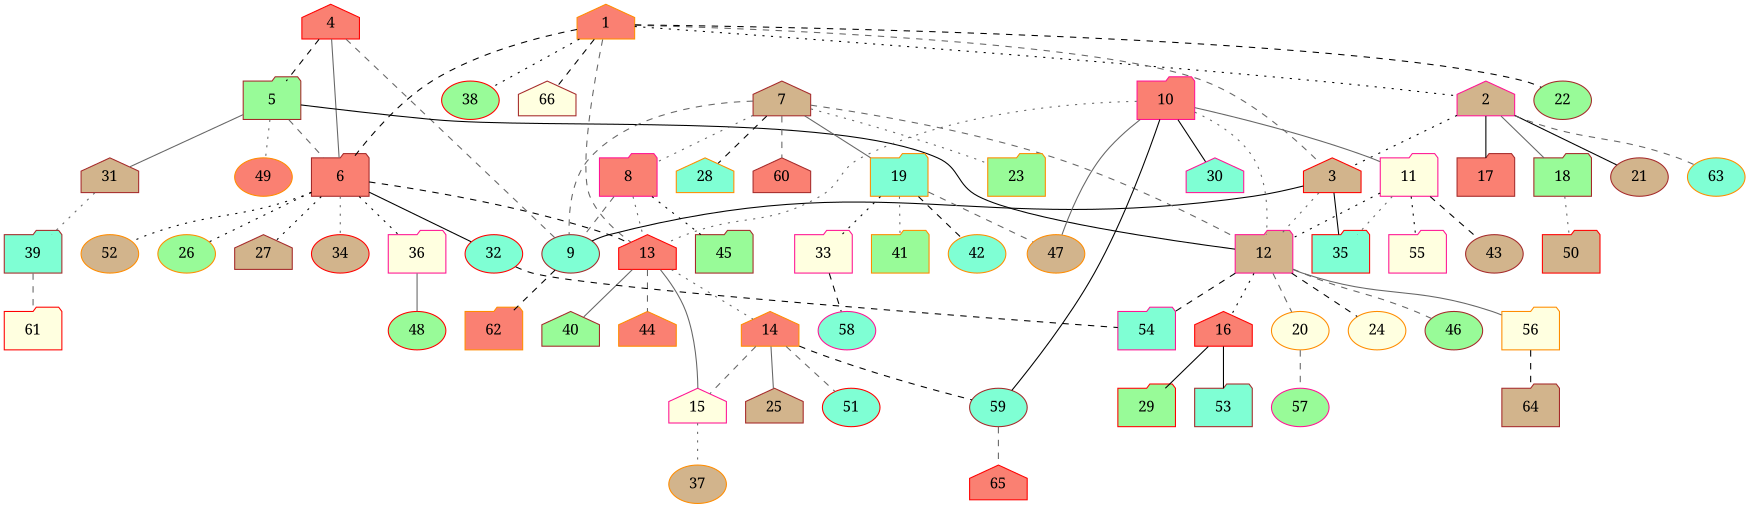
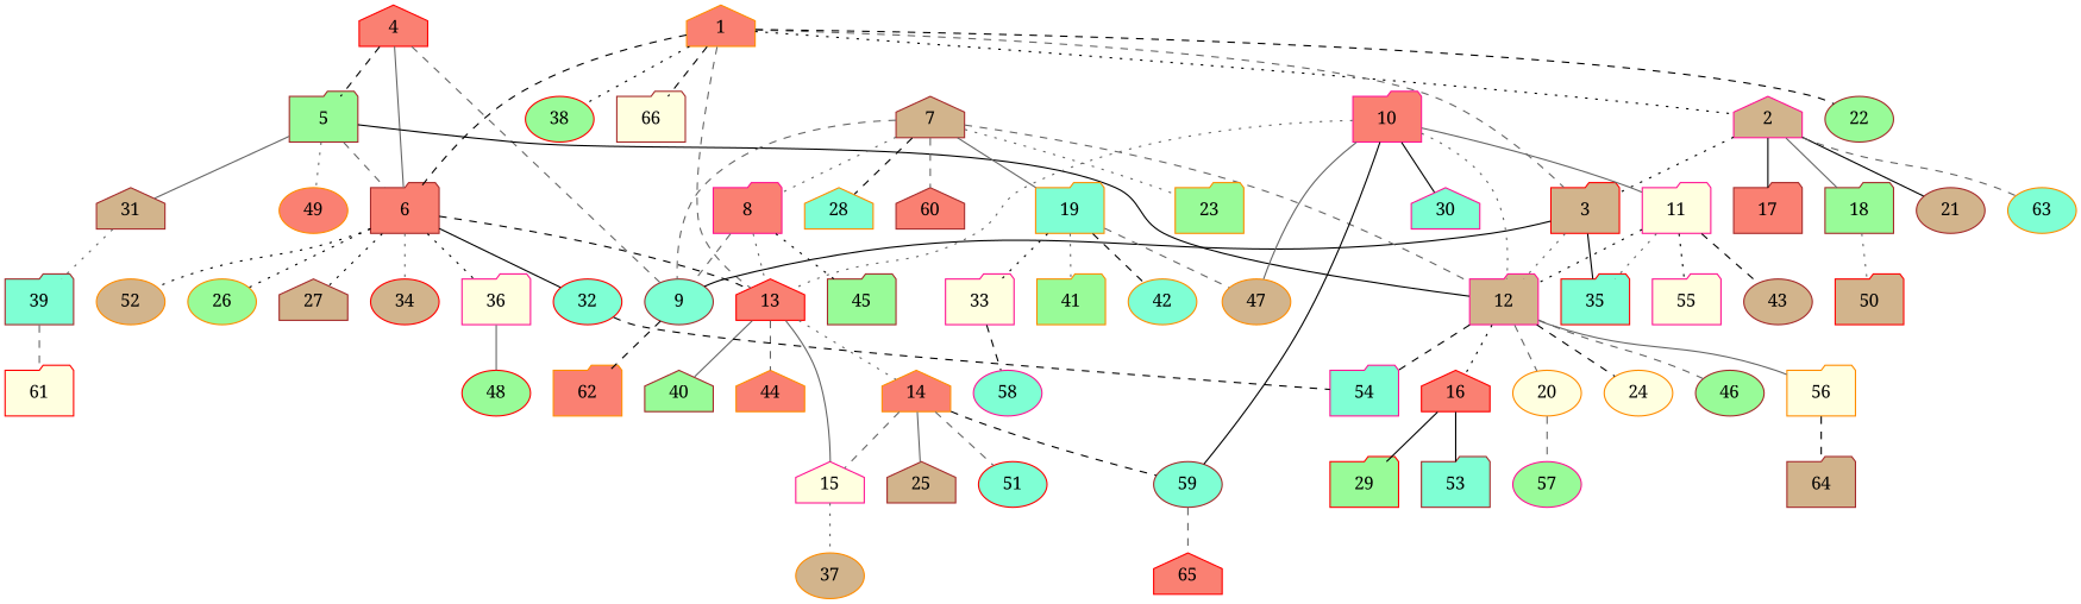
  graph {
    fontname="Noto Serif"
    node [color=brown fillcolor=tan fontname="Noto Serif" shape=folder style=filled]
    edge [color=gray40 fontname="Noto Serif" style=dashed]
    1 [color=darkorange fillcolor=salmon shape=house]
    2 [color=deeppink shape=house]
-   3 [color=red shape=house]
+   3 [color=red]
    6 [fillcolor=salmon]
    13 [color=red fillcolor=salmon shape=house]
    22 [fillcolor=palegreen shape=ellipse]
    38 [color=red fillcolor=palegreen shape=ellipse]
-   66 [fillcolor=lightyellow shape=house]
+   66 [fillcolor=lightyellow]
    17 [fillcolor=salmon]
    18 [fillcolor=palegreen]
    21 [shape=ellipse]
    63 [color=darkorange fillcolor=aquamarine shape=ellipse]
    9 [fillcolor=aquamarine shape=ellipse]
    12 [color=deeppink]
    35 [color=red fillcolor=aquamarine]
    26 [color=darkorange fillcolor=palegreen shape=ellipse]
    27 [shape=house]
    32 [color=red fillcolor=aquamarine shape=ellipse]
    34 [color=red shape=ellipse]
    36 [color=deeppink fillcolor=lightyellow]
    52 [color=darkorange shape=ellipse]
    14 [color=darkorange fillcolor=salmon shape=house]
    15 [color=deeppink fillcolor=lightyellow shape=house]
    40 [fillcolor=palegreen shape=house]
    44 [color=darkorange fillcolor=salmon shape=house]
    50 [color=red]
    45 [fillcolor=palegreen]
    62 [color=darkorange fillcolor=salmon]
    16 [color=red fillcolor=salmon shape=house]
    20 [color=darkorange fillcolor=lightyellow shape=ellipse]
    24 [color=darkorange fillcolor=lightyellow shape=ellipse]
    46 [fillcolor=palegreen shape=ellipse]
    54 [color=deeppink fillcolor=aquamarine]
    56 [color=darkorange fillcolor=lightyellow]
    4 [color=red fillcolor=salmon shape=house]
    5 [fillcolor=palegreen]
    31 [shape=house]
    49 [color=darkorange fillcolor=salmon shape=ellipse]
    39 [fillcolor=aquamarine]
    48 [color=red fillcolor=palegreen shape=ellipse]
    7 [shape=house]
    8 [color=deeppink fillcolor=salmon]
    19 [color=darkorange fillcolor=aquamarine]
    23 [color=darkorange fillcolor=palegreen]
    28 [color=darkorange fillcolor=aquamarine shape=house]
    60 [fillcolor=salmon shape=house]
    47 [color=darkorange shape=ellipse]
    33 [color=deeppink fillcolor=lightyellow]
    41 [color=darkorange fillcolor=palegreen]
    42 [color=darkorange fillcolor=aquamarine shape=ellipse]
    10 [color=deeppink fillcolor=salmon]
    11 [color=deeppink fillcolor=lightyellow]
    30 [color=deeppink fillcolor=aquamarine shape=house]
    59 [fillcolor=aquamarine shape=ellipse]
    43 [shape=ellipse]
    55 [color=deeppink fillcolor=lightyellow]
    65 [color=red fillcolor=salmon shape=house]
    29 [color=red fillcolor=palegreen]
    53 [fillcolor=aquamarine]
    57 [color=deeppink fillcolor=palegreen shape=ellipse]
    64
    25 [shape=house]
    51 [color=red fillcolor=aquamarine shape=ellipse]
    37 [color=darkorange shape=ellipse]
    58 [color=deeppink fillcolor=aquamarine shape=ellipse]
    61 [color=red fillcolor=lightyellow]
    1 -- 2 [color=black style=dotted]
    1 -- 3
    1 -- 6 [color=black]
    1 -- 13
    1 -- 22 [color=black]
    1 -- 38 [color=black style=dotted]
    1 -- 66 [color=black]
    2 -- 3 [color=black style=dotted]
    2 -- 17 [color=black style=solid]
    2 -- 18 [style=solid]
    2 -- 21 [color=black style=solid]
    2 -- 63
    3 -- 9 [color=black style=solid]
    3 -- 12 [style=dotted]
    3 -- 35 [color=black style=solid]
    6 -- 13 [color=black]
    6 -- 26 [color=black style=dotted]
    6 -- 27 [color=black style=dotted]
    6 -- 32 [color=black style=solid]
    6 -- 34 [style=dotted]
    6 -- 36 [color=black style=dotted]
    6 -- 52 [color=black style=dotted]
    13 -- 14 [style=dotted]
    13 -- 15 [style=solid]
    13 -- 40 [style=solid]
    13 -- 44
    18 -- 50 [style=dotted]
    9 -- 62 [color=black]
    12 -- 16 [color=black style=dotted]
    12 -- 20
    12 -- 24 [color=black]
    12 -- 46
    12 -- 54 [color=black]
    12 -- 56 [style=solid]
    32 -- 54 [color=black]
    36 -- 48 [style=solid]
    14 -- 15
    14 -- 59 [color=black]
    14 -- 25 [style=solid]
    14 -- 51
    15 -- 37 [style=dotted]
    16 -- 29 [color=black style=solid]
    16 -- 53 [color=black style=solid]
    20 -- 57
    56 -- 64 [color=black]
    4 -- 6 [style=solid]
    4 -- 9
    4 -- 5 [color=black]
    5 -- 6
    5 -- 12 [color=black style=solid]
    5 -- 31 [style=solid]
    5 -- 49 [style=dotted]
    31 -- 39 [style=dotted]
    39 -- 61
    7 -- 9
    7 -- 12
    7 -- 8 [style=dotted]
    7 -- 19 [style=solid]
    7 -- 23 [style=dotted]
    7 -- 28 [color=black]
    7 -- 60
    8 -- 13 [style=dotted]
    8 -- 9
    8 -- 45 [color=black style=dotted]
    19 -- 47
    19 -- 33 [color=black style=dotted]
    19 -- 41 [style=dotted]
    19 -- 42 [color=black]
    33 -- 58 [color=black]
    10 -- 13 [style=dotted]
    10 -- 12 [style=dotted]
    10 -- 47 [style=solid]
    10 -- 11 [style=solid]
    10 -- 30 [color=black style=solid]
    10 -- 59 [color=black style=solid]
    11 -- 12 [color=black style=dotted]
    11 -- 35 [style=dotted]
    11 -- 43 [color=black]
    11 -- 55 [color=black style=dotted]
    59 -- 65
  }
